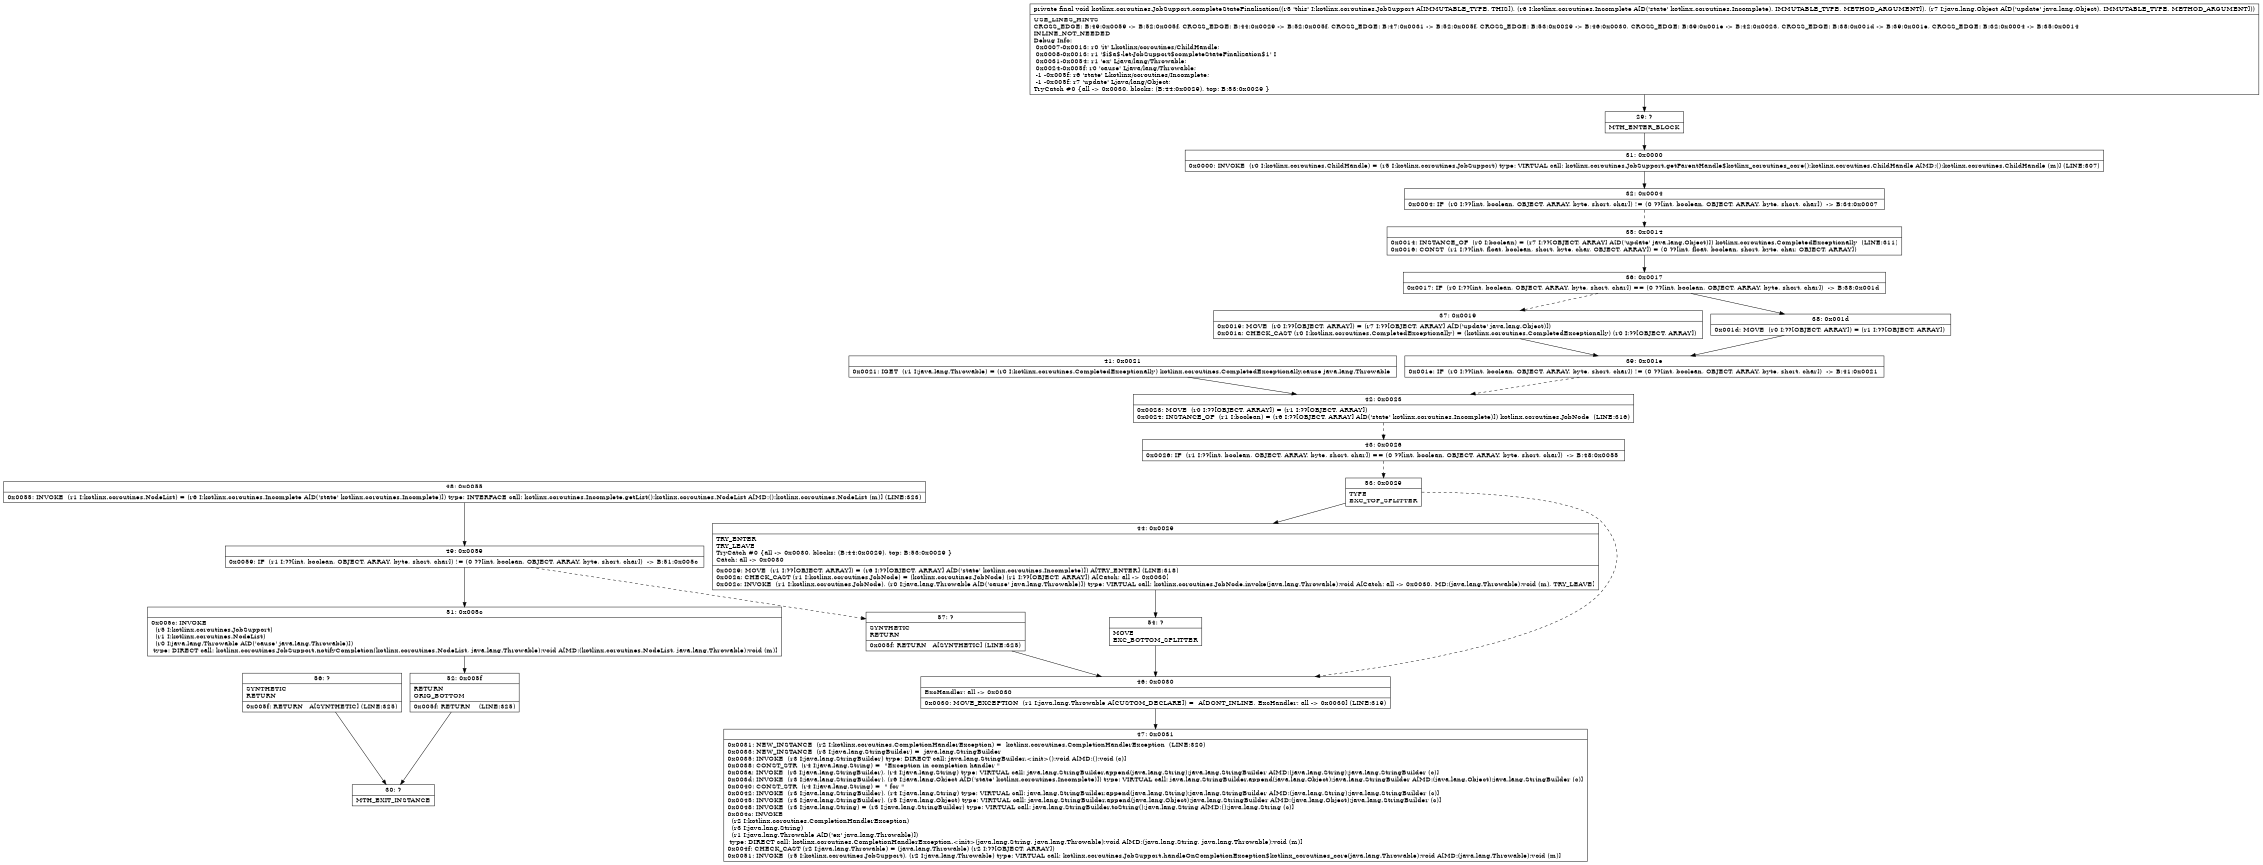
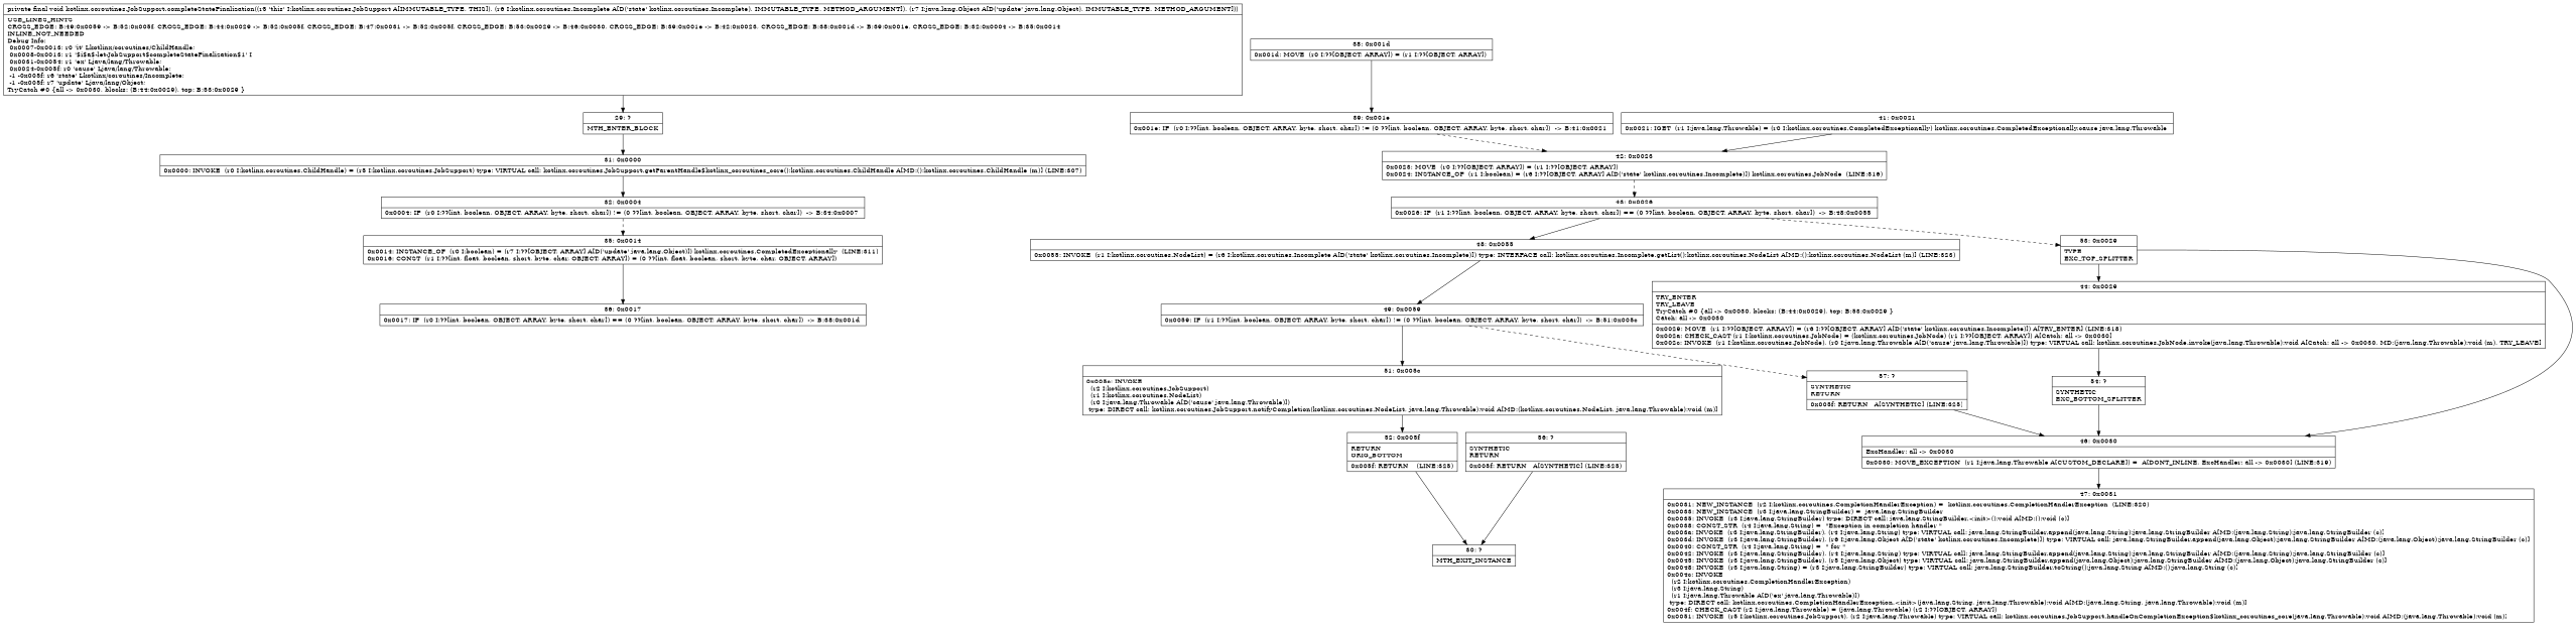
  digraph {
    node [shape=record]
    n1 [label="{29\:\ ?|MTH_ENTER_BLOCK\l}"]
    n2 [label="{31\:\ 0x0000|0x0000: INVOKE  (r0 I:kotlinx.coroutines.ChildHandle) = (r5 I:kotlinx.coroutines.JobSupport) type: VIRTUAL call: kotlinx.coroutines.JobSupport.getParentHandle$kotlinx_coroutines_core():kotlinx.coroutines.ChildHandle A[MD:():kotlinx.coroutines.ChildHandle (m)] (LINE:307)\l}"]
    n3 [label="{32\:\ 0x0004|0x0004: IF  (r0 I:??[int, boolean, OBJECT, ARRAY, byte, short, char]) != (0 ??[int, boolean, OBJECT, ARRAY, byte, short, char])  \-\> B:34:0x0007 \l}"]
    n4 [label="{35\:\ 0x0014|0x0014: INSTANCE_OF  (r0 I:boolean) = (r7 I:??[OBJECT, ARRAY] A[D('update' java.lang.Object)]) kotlinx.coroutines.CompletedExceptionally  (LINE:311)\l0x0016: CONST  (r1 I:??[int, float, boolean, short, byte, char, OBJECT, ARRAY]) = (0 ??[int, float, boolean, short, byte, char, OBJECT, ARRAY]) \l}"]
    n5 [label="{36\:\ 0x0017|0x0017: IF  (r0 I:??[int, boolean, OBJECT, ARRAY, byte, short, char]) == (0 ??[int, boolean, OBJECT, ARRAY, byte, short, char])  \-\> B:38:0x001d \l}"]
-   n6 [label="{37\:\ 0x0019|0x0019: MOVE  (r0 I:??[OBJECT, ARRAY]) = (r7 I:??[OBJECT, ARRAY] A[D('update' java.lang.Object)]) \l0x001a: CHECK_CAST (r0 I:kotlinx.coroutines.CompletedExceptionally) = (kotlinx.coroutines.CompletedExceptionally) (r0 I:??[OBJECT, ARRAY]) \l}"]
    n7 [label="{38\:\ 0x001d|0x001d: MOVE  (r0 I:??[OBJECT, ARRAY]) = (r1 I:??[OBJECT, ARRAY]) \l}"]
    n8 [label="{39\:\ 0x001e|0x001e: IF  (r0 I:??[int, boolean, OBJECT, ARRAY, byte, short, char]) != (0 ??[int, boolean, OBJECT, ARRAY, byte, short, char])  \-\> B:41:0x0021 \l}"]
    n9 [label="{42\:\ 0x0023|0x0023: MOVE  (r0 I:??[OBJECT, ARRAY]) = (r1 I:??[OBJECT, ARRAY]) \l0x0024: INSTANCE_OF  (r1 I:boolean) = (r6 I:??[OBJECT, ARRAY] A[D('state' kotlinx.coroutines.Incomplete)]) kotlinx.coroutines.JobNode  (LINE:316)\l}"]
    n10 [label="{41\:\ 0x0021|0x0021: IGET  (r1 I:java.lang.Throwable) = (r0 I:kotlinx.coroutines.CompletedExceptionally) kotlinx.coroutines.CompletedExceptionally.cause java.lang.Throwable \l}"]
    n11 [label="{43\:\ 0x0026|0x0026: IF  (r1 I:??[int, boolean, OBJECT, ARRAY, byte, short, char]) == (0 ??[int, boolean, OBJECT, ARRAY, byte, short, char])  \-\> B:48:0x0055 \l}"]
    n12 [label="{48\:\ 0x0055|0x0055: INVOKE  (r1 I:kotlinx.coroutines.NodeList) = (r6 I:kotlinx.coroutines.Incomplete A[D('state' kotlinx.coroutines.Incomplete)]) type: INTERFACE call: kotlinx.coroutines.Incomplete.getList():kotlinx.coroutines.NodeList A[MD:():kotlinx.coroutines.NodeList (m)] (LINE:323)\l}"]
    n13 [label="{53\:\ 0x0029|TYPE\lEXC_TOP_SPLITTER\l}"]
    n14 [label="{49\:\ 0x0059|0x0059: IF  (r1 I:??[int, boolean, OBJECT, ARRAY, byte, short, char]) != (0 ??[int, boolean, OBJECT, ARRAY, byte, short, char])  \-\> B:51:0x005c \l}"]
    n15 [label="{44\:\ 0x0029|TRY_ENTER\lTRY_LEAVE\lTryCatch #0 \{all \-\> 0x0030, blocks: (B:44:0x0029), top: B:53:0x0029 \}\lCatch: all \-\> 0x0030\l|0x0029: MOVE  (r1 I:??[OBJECT, ARRAY]) = (r6 I:??[OBJECT, ARRAY] A[D('state' kotlinx.coroutines.Incomplete)]) A[TRY_ENTER] (LINE:318)\l0x002a: CHECK_CAST (r1 I:kotlinx.coroutines.JobNode) = (kotlinx.coroutines.JobNode) (r1 I:??[OBJECT, ARRAY]) A[Catch: all \-\> 0x0030]\l0x002c: INVOKE  (r1 I:kotlinx.coroutines.JobNode), (r0 I:java.lang.Throwable A[D('cause' java.lang.Throwable)]) type: VIRTUAL call: kotlinx.coroutines.JobNode.invoke(java.lang.Throwable):void A[Catch: all \-\> 0x0030, MD:(java.lang.Throwable):void (m), TRY_LEAVE]\l}"]
    n16 [label="{46\:\ 0x0030|ExcHandler: all \-\> 0x0030\l|0x0030: MOVE_EXCEPTION  (r1 I:java.lang.Throwable A[CUSTOM_DECLARE]) =  A[DONT_INLINE, ExcHandler: all \-\> 0x0030] (LINE:319)\l}"]
-   n17 [label="{51\:\ 0x005c|0x005c: INVOKE  \l  (r5 I:kotlinx.coroutines.JobSupport)\l  (r1 I:kotlinx.coroutines.NodeList)\l  (r0 I:java.lang.Throwable A[D('cause' java.lang.Throwable)])\l type: DIRECT call: kotlinx.coroutines.JobSupport.notifyCompletion(kotlinx.coroutines.NodeList, java.lang.Throwable):void A[MD:(kotlinx.coroutines.NodeList, java.lang.Throwable):void (m)]\l}"]
+   n17 [label="{51\:\ 0x005c|0x005c: INVOKE  \l  (r2 I:kotlinx.coroutines.JobSupport)\l  (r1 I:kotlinx.coroutines.NodeList)\l  (r0 I:java.lang.Throwable A[D('cause' java.lang.Throwable)])\l type: DIRECT call: kotlinx.coroutines.JobSupport.notifyCompletion(kotlinx.coroutines.NodeList, java.lang.Throwable):void A[MD:(kotlinx.coroutines.NodeList, java.lang.Throwable):void (m)]\l}"]
    n18 [label="{57\:\ ?|SYNTHETIC\lRETURN\l|0x005f: RETURN   A[SYNTHETIC] (LINE:325)\l}"]
    n19 [label="{52\:\ 0x005f|RETURN\lORIG_BOTTOM\l|0x005f: RETURN    (LINE:325)\l}"]
    n20 [label="{30\:\ ?|MTH_EXIT_INSTANCE\l}"]
-   n21 [label="{54\:\ ?|MOVE\lEXC_BOTTOM_SPLITTER\l}"]
+   n21 [label="{54\:\ ?|SYNTHETIC\lEXC_BOTTOM_SPLITTER\l}"]
    n22 [label="{47\:\ 0x0031|0x0031: NEW_INSTANCE  (r2 I:kotlinx.coroutines.CompletionHandlerException) =  kotlinx.coroutines.CompletionHandlerException  (LINE:320)\l0x0033: NEW_INSTANCE  (r3 I:java.lang.StringBuilder) =  java.lang.StringBuilder \l0x0035: INVOKE  (r3 I:java.lang.StringBuilder) type: DIRECT call: java.lang.StringBuilder.\<init\>():void A[MD:():void (c)]\l0x0038: CONST_STR  (r4 I:java.lang.String) =  \"Exception in completion handler \" \l0x003a: INVOKE  (r3 I:java.lang.StringBuilder), (r4 I:java.lang.String) type: VIRTUAL call: java.lang.StringBuilder.append(java.lang.String):java.lang.StringBuilder A[MD:(java.lang.String):java.lang.StringBuilder (c)]\l0x003d: INVOKE  (r3 I:java.lang.StringBuilder), (r6 I:java.lang.Object A[D('state' kotlinx.coroutines.Incomplete)]) type: VIRTUAL call: java.lang.StringBuilder.append(java.lang.Object):java.lang.StringBuilder A[MD:(java.lang.Object):java.lang.StringBuilder (c)]\l0x0040: CONST_STR  (r4 I:java.lang.String) =  \" for \" \l0x0042: INVOKE  (r3 I:java.lang.StringBuilder), (r4 I:java.lang.String) type: VIRTUAL call: java.lang.StringBuilder.append(java.lang.String):java.lang.StringBuilder A[MD:(java.lang.String):java.lang.StringBuilder (c)]\l0x0045: INVOKE  (r3 I:java.lang.StringBuilder), (r5 I:java.lang.Object) type: VIRTUAL call: java.lang.StringBuilder.append(java.lang.Object):java.lang.StringBuilder A[MD:(java.lang.Object):java.lang.StringBuilder (c)]\l0x0048: INVOKE  (r3 I:java.lang.String) = (r3 I:java.lang.StringBuilder) type: VIRTUAL call: java.lang.StringBuilder.toString():java.lang.String A[MD:():java.lang.String (c)]\l0x004c: INVOKE  \l  (r2 I:kotlinx.coroutines.CompletionHandlerException)\l  (r3 I:java.lang.String)\l  (r1 I:java.lang.Throwable A[D('ex' java.lang.Throwable)])\l type: DIRECT call: kotlinx.coroutines.CompletionHandlerException.\<init\>(java.lang.String, java.lang.Throwable):void A[MD:(java.lang.String, java.lang.Throwable):void (m)]\l0x004f: CHECK_CAST (r2 I:java.lang.Throwable) = (java.lang.Throwable) (r2 I:??[OBJECT, ARRAY]) \l0x0051: INVOKE  (r5 I:kotlinx.coroutines.JobSupport), (r2 I:java.lang.Throwable) type: VIRTUAL call: kotlinx.coroutines.JobSupport.handleOnCompletionException$kotlinx_coroutines_core(java.lang.Throwable):void A[MD:(java.lang.Throwable):void (m)]\l}"]
    n23 [label="{56\:\ ?|SYNTHETIC\lRETURN\l|0x005f: RETURN   A[SYNTHETIC] (LINE:325)\l}"]
    n24 [label="{private final void kotlinx.coroutines.JobSupport.completeStateFinalization((r5 'this' I:kotlinx.coroutines.JobSupport A[IMMUTABLE_TYPE, THIS]), (r6 I:kotlinx.coroutines.Incomplete A[D('state' kotlinx.coroutines.Incomplete), IMMUTABLE_TYPE, METHOD_ARGUMENT]), (r7 I:java.lang.Object A[D('update' java.lang.Object), IMMUTABLE_TYPE, METHOD_ARGUMENT]))  | USE_LINES_HINTS\lCROSS_EDGE: B:49:0x0059 \-\> B:52:0x005f, CROSS_EDGE: B:44:0x0029 \-\> B:52:0x005f, CROSS_EDGE: B:47:0x0031 \-\> B:52:0x005f, CROSS_EDGE: B:53:0x0029 \-\> B:46:0x0030, CROSS_EDGE: B:39:0x001e \-\> B:42:0x0023, CROSS_EDGE: B:38:0x001d \-\> B:39:0x001e, CROSS_EDGE: B:32:0x0004 \-\> B:35:0x0014\lINLINE_NOT_NEEDED\lDebug Info:\l  0x0007\-0x0013: r0 'it' Lkotlinx\/coroutines\/ChildHandle;\l  0x0008\-0x0013: r1 '$i$a$\-let\-JobSupport$completeStateFinalization$1' I\l  0x0031\-0x0054: r1 'ex' Ljava\/lang\/Throwable;\l  0x0024\-0x005f: r0 'cause' Ljava\/lang\/Throwable;\l  \-1 \-0x005f: r6 'state' Lkotlinx\/coroutines\/Incomplete;\l  \-1 \-0x005f: r7 'update' Ljava\/lang\/Object;\lTryCatch #0 \{all \-\> 0x0030, blocks: (B:44:0x0029), top: B:53:0x0029 \}\l}"]
    n1 -> n2
    n2 -> n3
    n3 -> n4 [style=dashed]
    n4 -> n5
-   n5 -> n6 [style=dashed]
-   n5 -> n7
-   n6 -> n8
    n7 -> n8
    n8 -> n9 [style=dashed]
    n9 -> n11 [style=dashed]
    n10 -> n9
+   n11 -> n12
    n11 -> n13 [style=dashed]
    n12 -> n14
    n13 -> n15
-   n13 -> n16 [style=dashed]
+   n13 -> n16
    n14 -> n17
    n14 -> n18 [style=dashed]
    n15 -> n21
    n16 -> n22
    n17 -> n19
    n18 -> n16
    n19 -> n20
    n21 -> n16
    n23 -> n20
    n24 -> n1
  }
